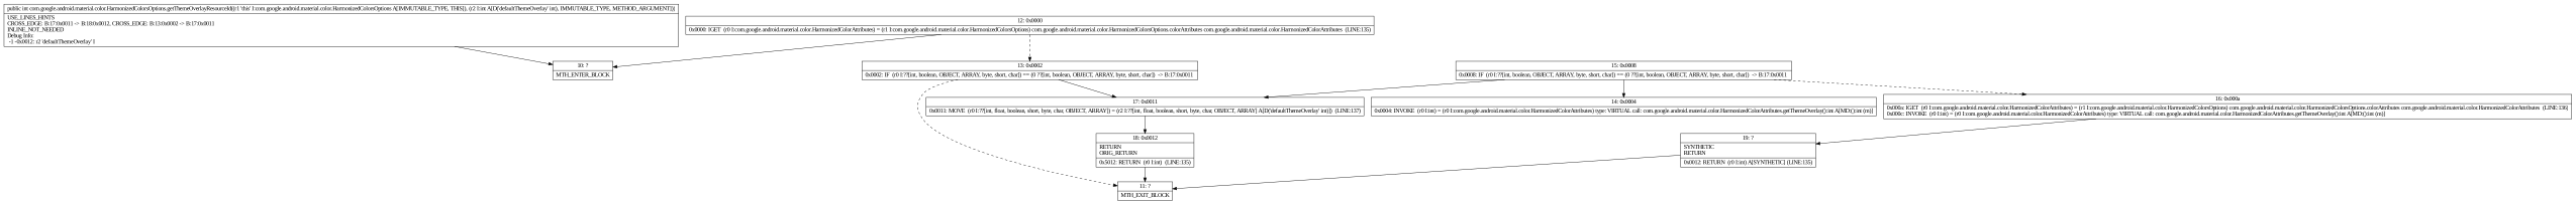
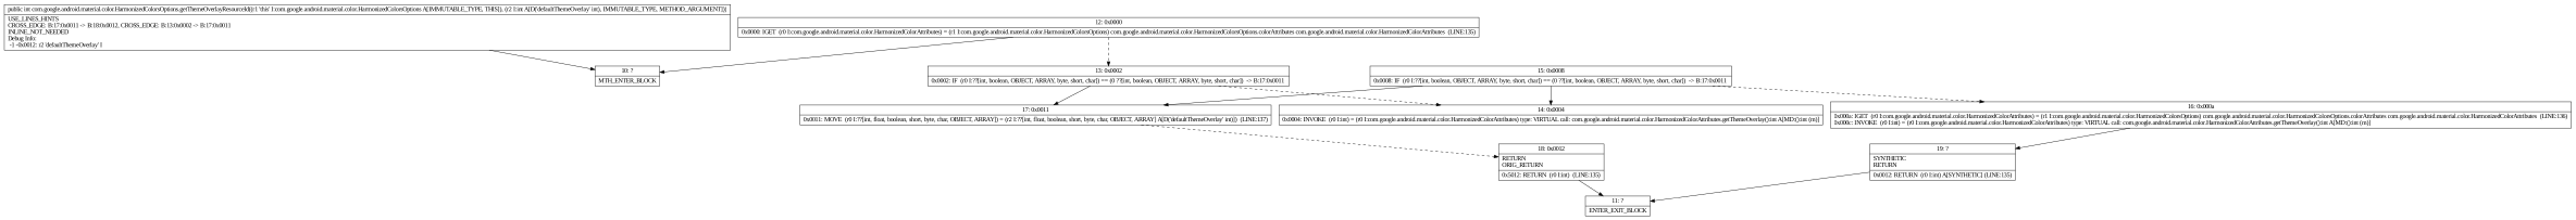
  digraph {
    fontname="Liberation Serif"
    node [fontname="Liberation Serif" shape=record]
    edge [fontname="Liberation Serif"]
    n1 [label="{10\:\ ?|MTH_ENTER_BLOCK\l}"]
    n2 [label="{12\:\ 0x0000|0x0000: IGET  (r0 I:com.google.android.material.color.HarmonizedColorAttributes) = (r1 I:com.google.android.material.color.HarmonizedColorsOptions) com.google.android.material.color.HarmonizedColorsOptions.colorAttributes com.google.android.material.color.HarmonizedColorAttributes  (LINE:135)\l}"]
    n3 [label="{13\:\ 0x0002|0x0002: IF  (r0 I:??[int, boolean, OBJECT, ARRAY, byte, short, char]) == (0 ??[int, boolean, OBJECT, ARRAY, byte, short, char])  \-\> B:17:0x0011 \l}"]
    n4 [label="{14\:\ 0x0004|0x0004: INVOKE  (r0 I:int) = (r0 I:com.google.android.material.color.HarmonizedColorAttributes) type: VIRTUAL call: com.google.android.material.color.HarmonizedColorAttributes.getThemeOverlay():int A[MD:():int (m)]\l}"]
    n5 [label="{17\:\ 0x0011|0x0011: MOVE  (r0 I:??[int, float, boolean, short, byte, char, OBJECT, ARRAY]) = (r2 I:??[int, float, boolean, short, byte, char, OBJECT, ARRAY] A[D('defaultThemeOverlay' int)])  (LINE:137)\l}"]
    n6 [label="{18\:\ 0x0012|RETURN\lORIG_RETURN\l|0x5012: RETURN  (r0 I:int)  (LINE:135)\l}"]
    n7 [label="{15\:\ 0x0008|0x0008: IF  (r0 I:??[int, boolean, OBJECT, ARRAY, byte, short, char]) == (0 ??[int, boolean, OBJECT, ARRAY, byte, short, char])  \-\> B:17:0x0011 \l}"]
    n8 [label="{16\:\ 0x000a|0x000a: IGET  (r0 I:com.google.android.material.color.HarmonizedColorAttributes) = (r1 I:com.google.android.material.color.HarmonizedColorsOptions) com.google.android.material.color.HarmonizedColorsOptions.colorAttributes com.google.android.material.color.HarmonizedColorAttributes  (LINE:136)\l0x000c: INVOKE  (r0 I:int) = (r0 I:com.google.android.material.color.HarmonizedColorAttributes) type: VIRTUAL call: com.google.android.material.color.HarmonizedColorAttributes.getThemeOverlay():int A[MD:():int (m)]\l}"]
    n9 [label="{19\:\ ?|SYNTHETIC\lRETURN\l|0x0012: RETURN  (r0 I:int) A[SYNTHETIC] (LINE:135)\l}"]
-   n10 [label="{11\:\ ?|MTH_EXIT_BLOCK\l}"]
+   n10 [label="{11\:\ ?|ENTER_EXIT_BLOCK\l}"]
    n11 [label="{public int com.google.android.material.color.HarmonizedColorsOptions.getThemeOverlayResourceId((r1 'this' I:com.google.android.material.color.HarmonizedColorsOptions A[IMMUTABLE_TYPE, THIS]), (r2 I:int A[D('defaultThemeOverlay' int), IMMUTABLE_TYPE, METHOD_ARGUMENT]))  | USE_LINES_HINTS\lCROSS_EDGE: B:17:0x0011 \-\> B:18:0x0012, CROSS_EDGE: B:13:0x0002 \-\> B:17:0x0011\lINLINE_NOT_NEEDED\lDebug Info:\l  \-1 \-0x0012: r2 'defaultThemeOverlay' I\l}"]
    n2 -> n1
    n2 -> n3 [style=dashed]
-   n3 -> n10 [style=dashed]
+   n3 -> n4 [style=dashed]
    n3 -> n5
-   n5 -> n6
+   n5 -> n6 [style=dashed]
    n6 -> n10
    n7 -> n4
    n7 -> n5
    n7 -> n8 [style=dashed]
    n8 -> n9
    n9 -> n10
    n11 -> n1
  }
